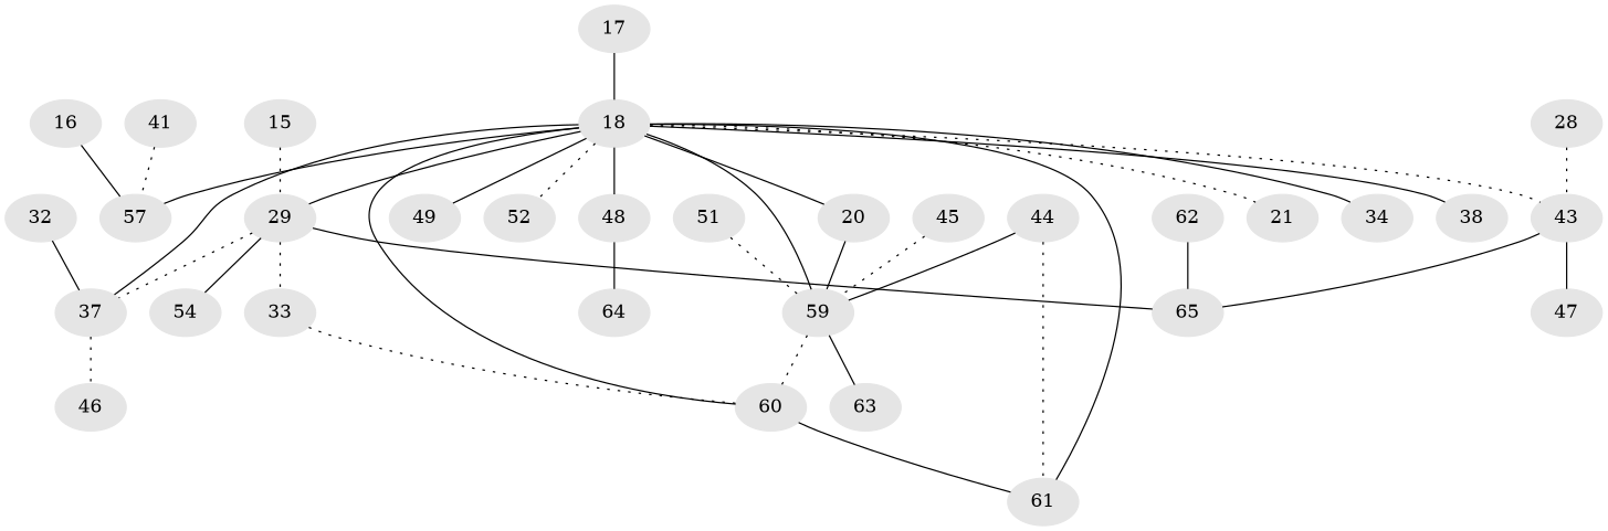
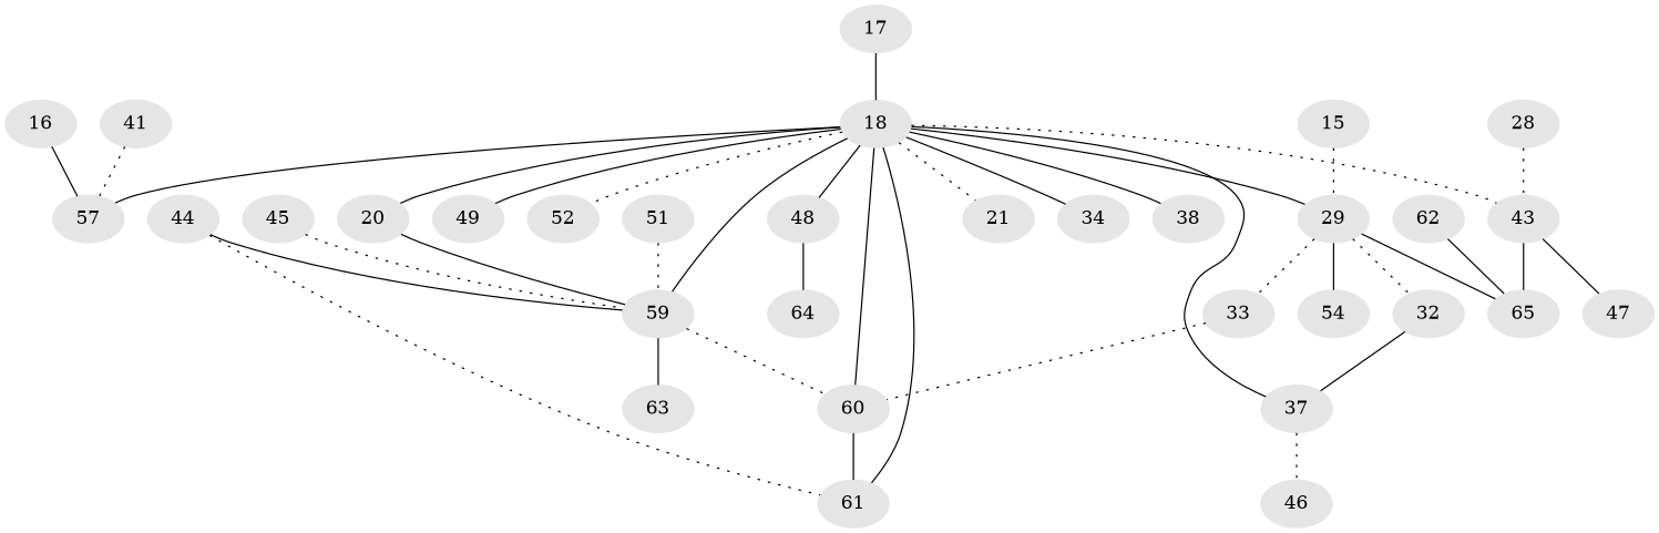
  graph {
    node [color=gray90 style=filled]
    edge [style=solid]
    29 [super="+5"]
    37 [super="+13"]
    33
    54
    65 [super="+50+53+55"]
    n6 [label=15]
    57 [super="+10+15"]
    16
    18 [super="+8+12+6"]
    20
    21
    34
    38
    43 [super="+23+7+19"]
    48 [super="+35+36"]
    49
    52
    59 [super="+56+42"]
    60 [super="+58"]
    61 [super="+22"]
    17
    46
    47
    64
    63
    28
    32
    41
    44
    45
    51
    62
-   29 -- 37 [style=dotted weight=2]
+   29 -- 32 [style=dotted weight=2]
    29 -- 33 [style=dotted]
    29 -- 54
    29 -- 65
    37 -- 46 [style=dotted]
    33 -- 60 [style=dotted]
    n6 -- 29 [style=dotted]
    16 -- 57
    18 -- 29 [weight=2]
    18 -- 37
    18 -- 57 [weight=2]
    18 -- 20 [weight=2]
    18 -- 21 [style=dotted]
    18 -- 34
    18 -- 38
    18 -- 43 [style=dotted weight=3]
    18 -- 48 [weight=3]
    18 -- 49
    18 -- 52 [style=dotted]
    18 -- 59
    18 -- 60 [weight=2]
    18 -- 61 [weight=2]
    20 -- 59
    43 -- 65
    43 -- 47
    48 -- 64
    59 -- 60 [style=dotted weight=2]
    59 -- 63
    60 -- 61 [weight=2]
    17 -- 18
    28 -- 43 [style=dotted]
    32 -- 37
    41 -- 57 [style=dotted]
    44 -- 59
    44 -- 61 [style=dotted]
    45 -- 59 [style=dotted]
    51 -- 59 [style=dotted]
    62 -- 65
  }
